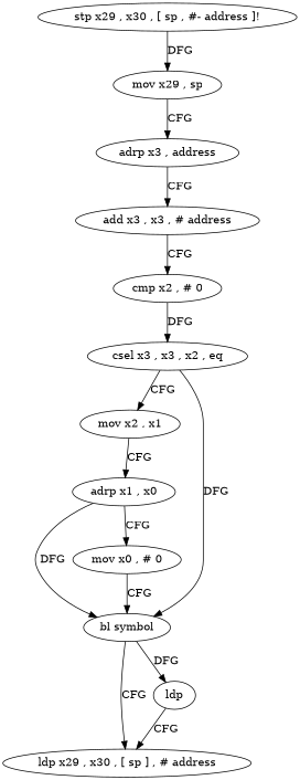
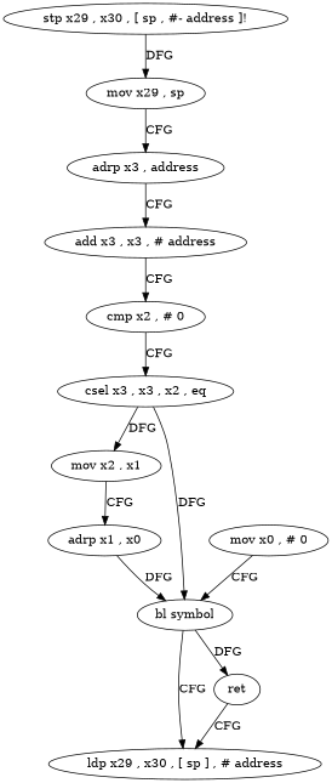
  digraph {
    n1 [label="stp x29 , x30 , [ sp , #- address ]!"]
    n2 [label="mov x29 , sp"]
    n3 [label="adrp x3 , address"]
    n4 [label="add x3 , x3 , # address"]
    n5 [label="cmp x2 , # 0"]
    n6 [label="csel x3 , x3 , x2 , eq"]
    n7 [label="mov x2 , x1"]
    n8 [label="bl symbol"]
    n9 [label="adrp x1 , x0"]
    n10 [label="ldp x29 , x30 , [ sp ] , # address"]
-   n11 [label=ldp]
+   n11 [label=ret]
    n12 [label="mov x0 , # 0"]
    n1 -> n2 [label=DFG]
    n2 -> n3 [label=CFG]
    n3 -> n4 [label=CFG]
    n4 -> n5 [label=CFG]
-   n5 -> n6 [label=DFG]
-   n6 -> n7 [label=CFG]
+   n5 -> n6 [label=CFG]
+   n6 -> n7 [label=DFG]
    n6 -> n8 [label=DFG]
    n7 -> n9 [label=CFG]
    n8 -> n10 [label=CFG]
    n8 -> n11 [label=DFG]
    n9 -> n8 [label=DFG]
-   n9 -> n12 [label=CFG]
    n11 -> n10 [label=CFG]
    n12 -> n8 [label=CFG]
  }
